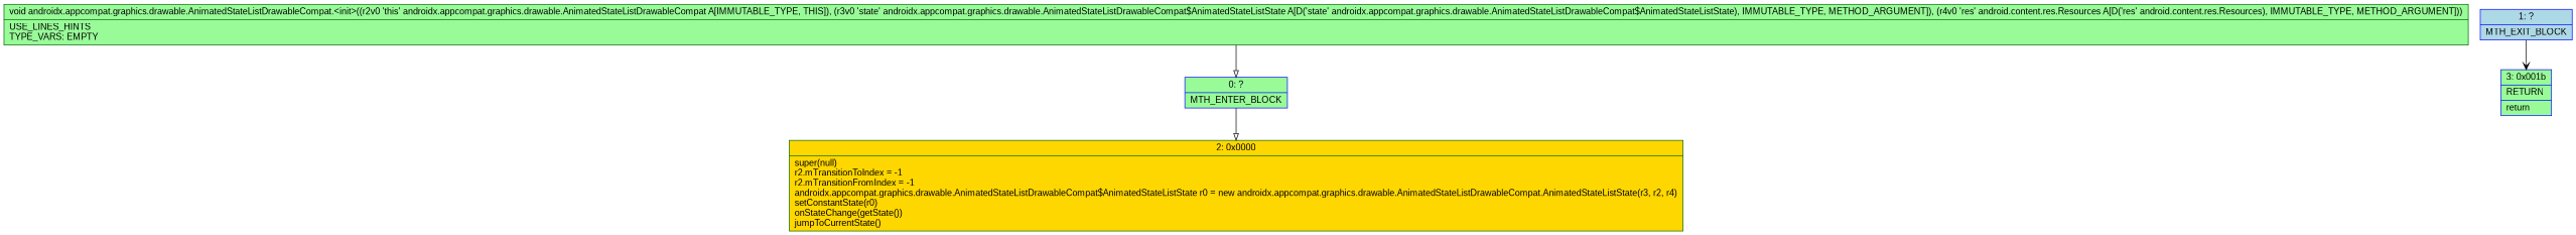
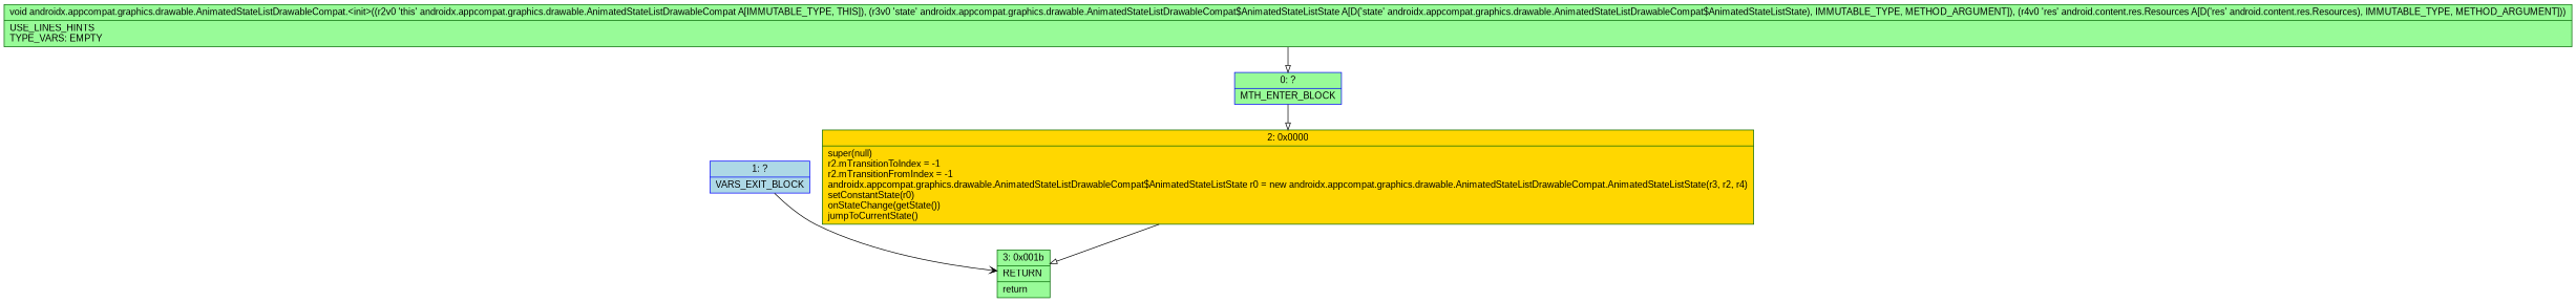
  digraph {
    fontname="Liberation Sans"
    node [color=blue fillcolor=palegreen fontname="Liberation Sans" shape=record style=filled]
    edge [arrowhead=onormal fontname="Liberation Sans"]
    n1 [label="{0\:\ ?|MTH_ENTER_BLOCK\l}"]
    n2 [color=darkgreen fillcolor=gold label="{2\:\ 0x0000|super(null)\lr2.mTransitionToIndex = \-1\lr2.mTransitionFromIndex = \-1\landroidx.appcompat.graphics.drawable.AnimatedStateListDrawableCompat$AnimatedStateListState r0 = new androidx.appcompat.graphics.drawable.AnimatedStateListDrawableCompat.AnimatedStateListState(r3, r2, r4)\lsetConstantState(r0)\lonStateChange(getState())\ljumpToCurrentState()\l}"]
-   n3 [label="{3\:\ 0x001b|RETURN\l|return\l}"]
-   n4 [fillcolor=lightblue label="{1\:\ ?|MTH_EXIT_BLOCK\l}"]
+   n3 [color=darkgreen label="{3\:\ 0x001b|RETURN\l|return\l}"]
+   n4 [fillcolor=lightblue label="{1\:\ ?|VARS_EXIT_BLOCK\l}"]
    n5 [color=darkgreen label="{void androidx.appcompat.graphics.drawable.AnimatedStateListDrawableCompat.\<init\>((r2v0 'this' androidx.appcompat.graphics.drawable.AnimatedStateListDrawableCompat A[IMMUTABLE_TYPE, THIS]), (r3v0 'state' androidx.appcompat.graphics.drawable.AnimatedStateListDrawableCompat$AnimatedStateListState A[D('state' androidx.appcompat.graphics.drawable.AnimatedStateListDrawableCompat$AnimatedStateListState), IMMUTABLE_TYPE, METHOD_ARGUMENT]), (r4v0 'res' android.content.res.Resources A[D('res' android.content.res.Resources), IMMUTABLE_TYPE, METHOD_ARGUMENT]))  | USE_LINES_HINTS\lTYPE_VARS: EMPTY\l}"]
    n1 -> n2
+   n2 -> n3
    n4 -> n3 [arrowhead=vee]
    n5 -> n1
  }
